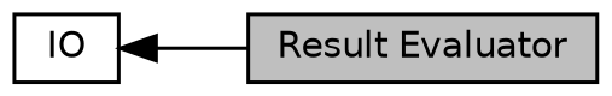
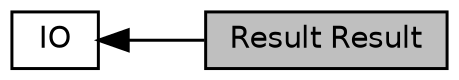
  digraph {
    rankdir=LR
    node [color=black fontname=Helvetica fontsize=10 shape=box style=filled]
    n1 [fillcolor=white height=0.2 label=IO width=0.4]
-   n2 [fillcolor=grey75 fontcolor=black height=0.2 label="Result Evaluator" width=0.4]
+   n2 [fillcolor=grey75 fontcolor=black height=0.2 label="Result Result" width=0.4]
    n1 -> n2 [dir=back fontname=Helvetica fontsize=10 labelfontname=Helvetica labelfontsize=10 shape=plaintext style=solid]
  }
